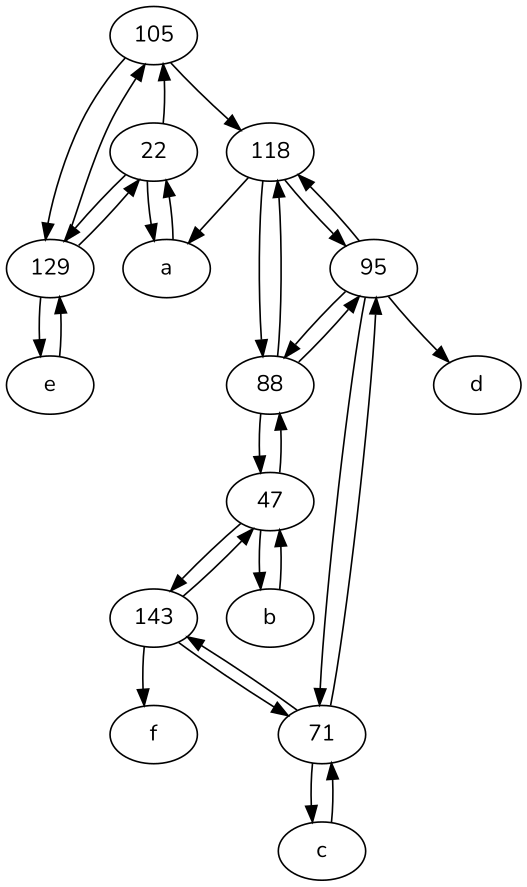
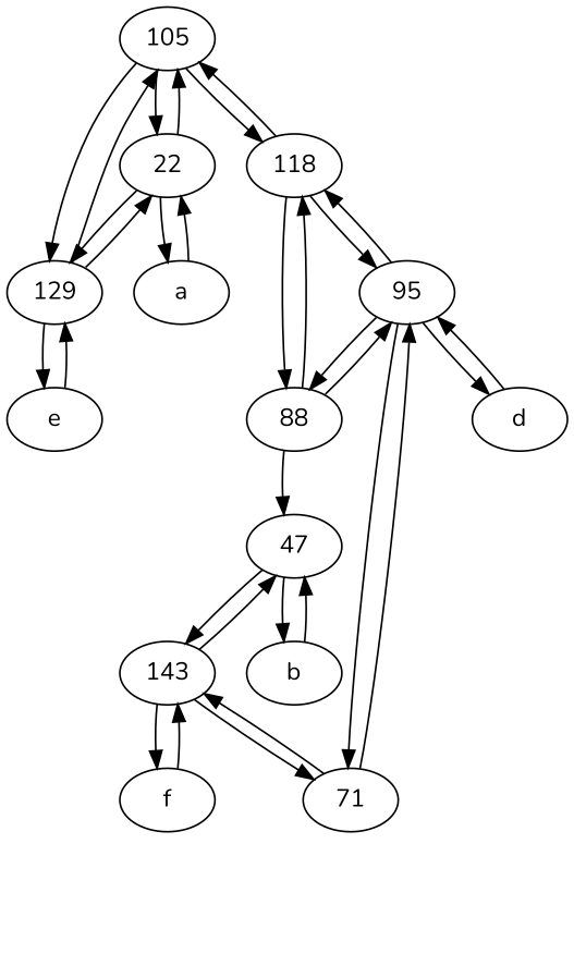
  digraph {
    fontname=Nunito
    node [fontname=Nunito]
    edge [fontname=Nunito]
    105
    22
    n3 [label=129]
    118
    a
    e
    88
    95
    47
    143
    b
    71
    f
-   c
    d
+   105 -> 22
    105 -> n3
    105 -> 118
    22 -> 105
    22 -> n3
    22 -> a
    n3 -> 105
    n3 -> 22
    n3 -> e
-   118 -> a
+   118 -> 105
    118 -> 88
    118 -> 95
    a -> 22
    e -> n3
    88 -> 118
    88 -> 95
    88 -> 47
    95 -> 118
    95 -> 88
    95 -> 71
    95 -> d
-   47 -> 88
    47 -> 143
    47 -> b
    143 -> 47
    143 -> 71
    143 -> f
    b -> 47
    71 -> 95
    71 -> 143
-   71 -> c
-   c -> 71
+   f -> 143
+   d -> 95
  }
